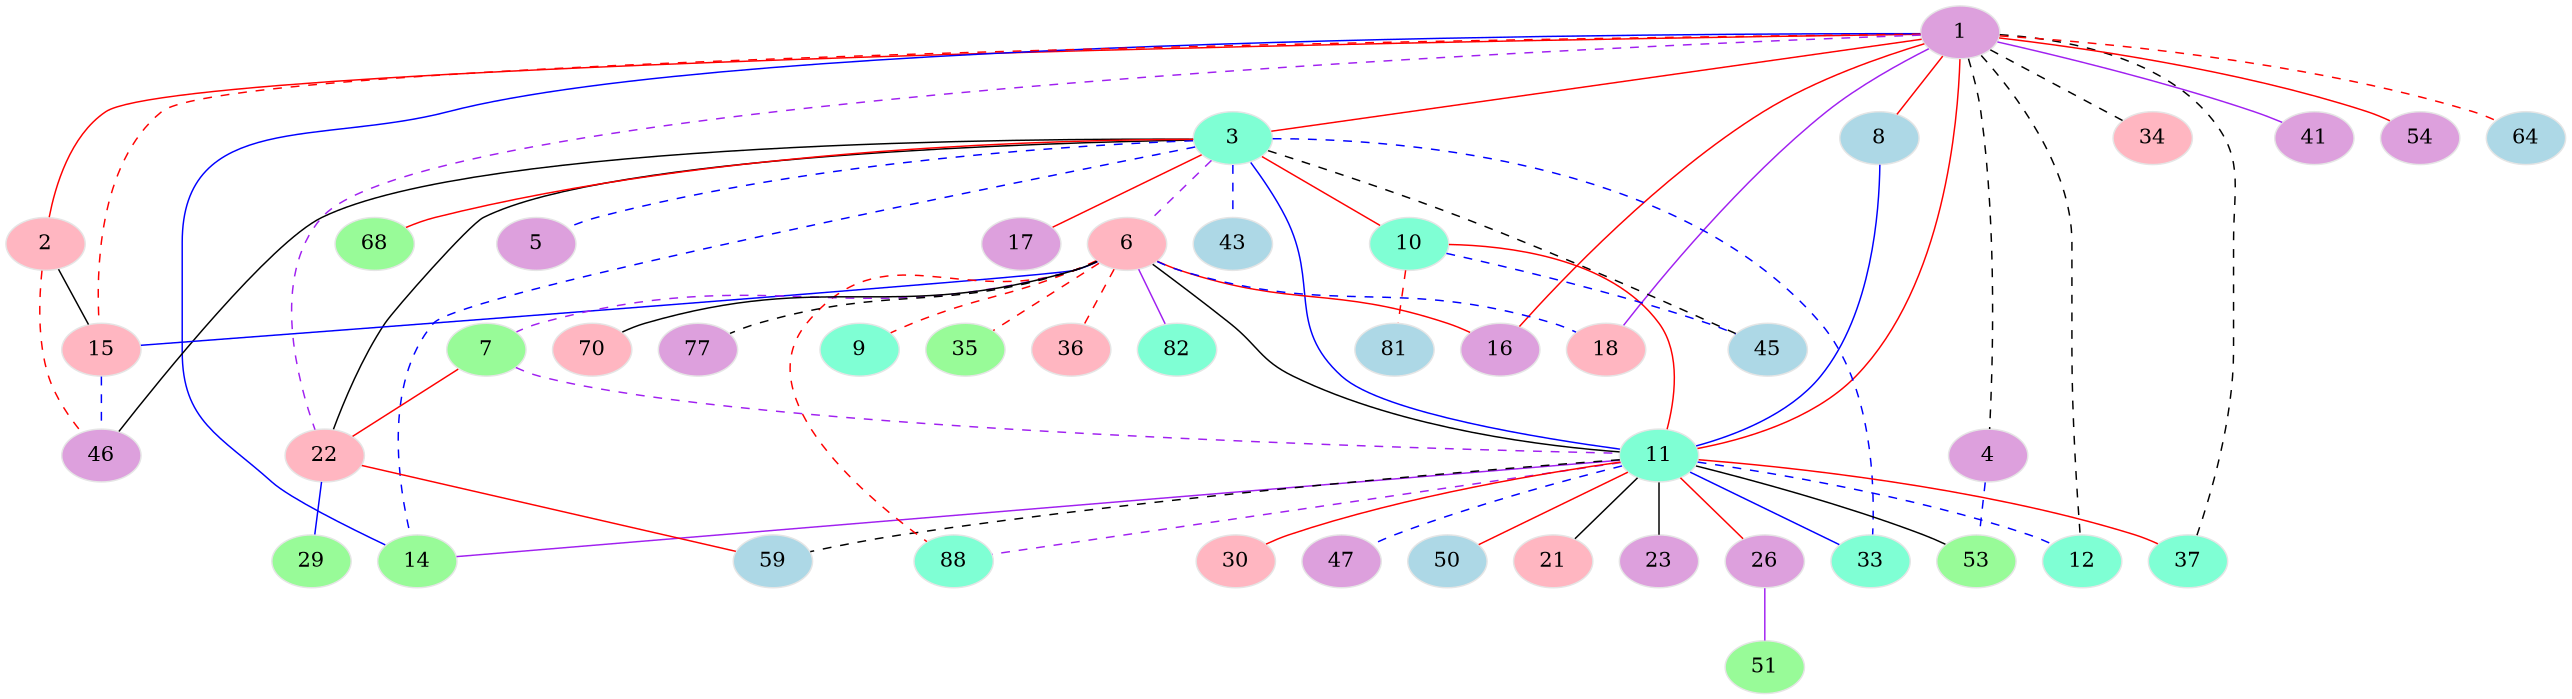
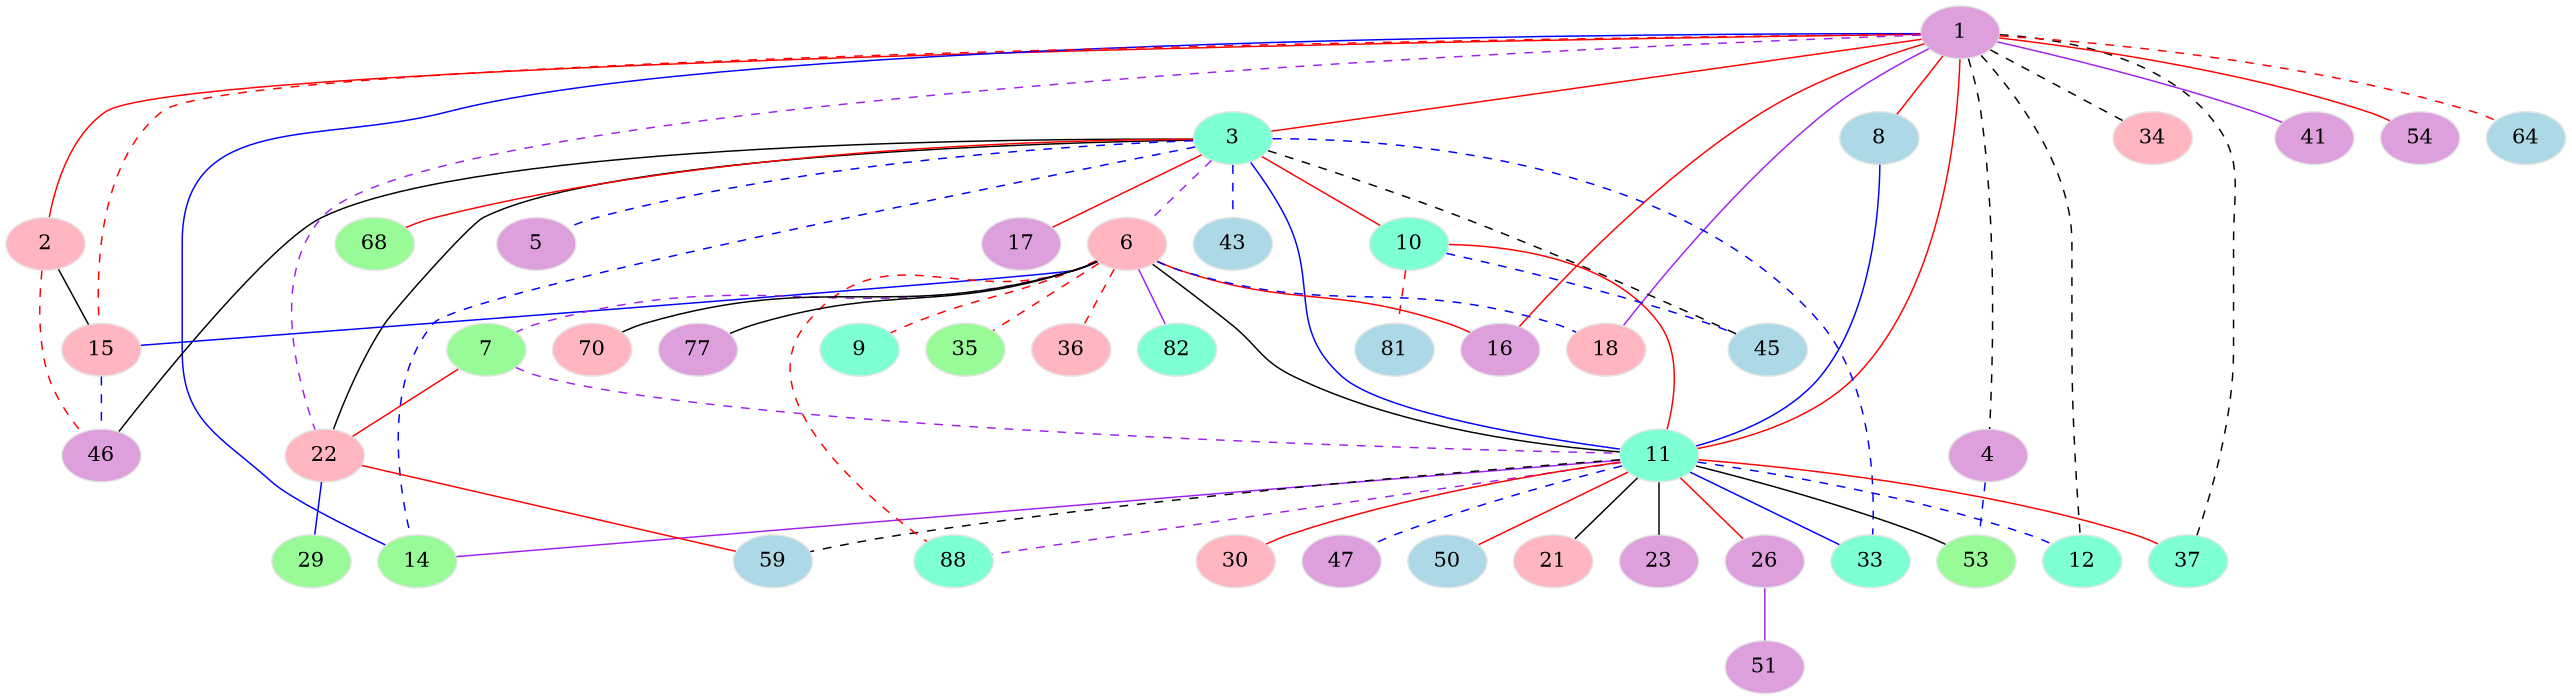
  graph {
    node [color=gray90 fillcolor=plum style=filled]
    edge [color=red style=solid]
    1 [super="+48+32"]
    2 [fillcolor=lightpink]
    3 [fillcolor=aquamarine]
    4
    8 [fillcolor=lightblue super="+20+78+63+40"]
    11 [fillcolor=aquamarine super="+38+56+19+27+83+24+39"]
    12 [fillcolor=aquamarine]
    14 [fillcolor=palegreen super="+89"]
    15 [fillcolor=lightpink]
    16
    18 [fillcolor=lightpink super="+80"]
    22 [fillcolor=lightpink super="+58+44+28"]
    34 [fillcolor=lightpink]
    37 [fillcolor=aquamarine]
    41
    54
    64 [fillcolor=lightblue]
    46 [super="+82+65"]
    5
    6 [fillcolor=lightpink super="+13"]
    10 [fillcolor=aquamarine]
    17
    33 [fillcolor=aquamarine super="+85+42"]
    43 [fillcolor=lightblue]
    45 [fillcolor=lightblue]
    68 [fillcolor=palegreen]
    53 [fillcolor=palegreen super="+86"]
    88 [fillcolor=aquamarine]
    21 [fillcolor=lightpink]
    23
    26
    30 [fillcolor=lightpink]
    47 [super="+57"]
    50 [fillcolor=lightblue]
    59 [fillcolor=lightblue super="+60"]
    29 [fillcolor=palegreen]
    7 [fillcolor=palegreen]
    9 [fillcolor=aquamarine]
    35 [fillcolor=palegreen]
    36 [fillcolor=lightpink]
    n41 [fillcolor=aquamarine label=82]
    70 [fillcolor=lightpink]
    77
    81 [fillcolor=lightblue]
-   51 [fillcolor=palegreen]
+   51
    1 -- 2
    1 -- 3 [weight=2]
    1 -- 4 [color=black style=dashed]
    1 -- 8 [weight=3]
    1 -- 11 [weight=6]
    1 -- 12 [color=black style=dashed]
    1 -- 14 [color=blue]
    1 -- 15 [style=dashed]
    1 -- 16
    1 -- 18 [color=purple]
    1 -- 22 [color=purple style=dashed]
    1 -- 34 [color=black style=dashed]
    1 -- 37 [color=black style=dashed]
    1 -- 41 [color=purple]
    1 -- 54
    1 -- 64 [style=dashed]
    2 -- 15 [color=black]
    2 -- 46 [style=dashed]
    3 -- 11 [color=blue weight=2]
    3 -- 14 [color=blue style=dashed]
    3 -- 22 [color=black]
    3 -- 46 [color=black]
    3 -- 5 [color=blue style=dashed]
    3 -- 6 [color=purple style=dashed]
    3 -- 10
    3 -- 17
    3 -- 33 [color=blue style=dashed]
    3 -- 43 [color=blue style=dashed]
    3 -- 45 [color=black style=dashed]
    3 -- 68
    4 -- 53 [color=blue style=dashed]
    8 -- 11 [color=blue]
    11 -- 12 [color=blue style=dashed]
    11 -- 14 [color=purple]
    11 -- 37 [weight=2]
    11 -- 33 [color=blue]
    11 -- 53 [color=black]
    11 -- 88 [color=purple style=dashed]
    11 -- 21 [color=black]
    11 -- 23 [color=black]
    11 -- 26
    11 -- 30
    11 -- 47 [color=blue style=dashed]
    11 -- 50
    11 -- 59 [color=black style=dashed]
    15 -- 46 [color=blue style=dashed]
    22 -- 59
    22 -- 29 [color=blue]
    6 -- 11 [color=black weight=4]
    6 -- 15 [color=blue]
    6 -- 16
    6 -- 18 [color=blue style=dashed]
    6 -- 88 [style=dashed]
    6 -- 7 [color=purple style=dashed]
    6 -- 9 [style=dashed]
    6 -- 35 [style=dashed]
    6 -- 36 [style=dashed]
    6 -- n41 [color=purple]
    6 -- 70 [color=black]
-   6 -- 77 [color=black style=dashed]
+   6 -- 77 [color=black]
    10 -- 11
    10 -- 45 [color=blue style=dashed]
    10 -- 81 [style=dashed]
    26 -- 51 [color=purple]
    7 -- 11 [color=purple style=dashed]
    7 -- 22 [weight=2]
  }
